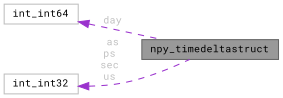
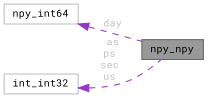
  digraph {
    fontname="Roboto Mono"
    rankdir=LR
    node [color=grey75 fillcolor=white fontname="Roboto Mono" fontsize=10 shape=box style=filled]
    edge [color=darkorchid3 dir=back fontcolor=grey fontname="Roboto Mono" fontsize=10 labelfontname=Helvetica labelfontsize=10 style=dashed]
-   n1 [color=gray40 fillcolor=grey60 fontcolor=black height=0.2 label=npy_timedeltastruct width=0.4]
-   n2 [height=0.2 label=int_int64 width=0.4]
+   n1 [color=gray40 fillcolor=grey60 fontcolor=black height=0.2 label=npy_npy width=0.4]
+   n2 [height=0.2 label=npy_int64 width=0.4]
    n3 [height=0.2 label=int_int32 width=0.4]
    n2 -> n1 [label=" day"]
    n3 -> n1 [label=" as\nps\nsec\nus"]
  }
